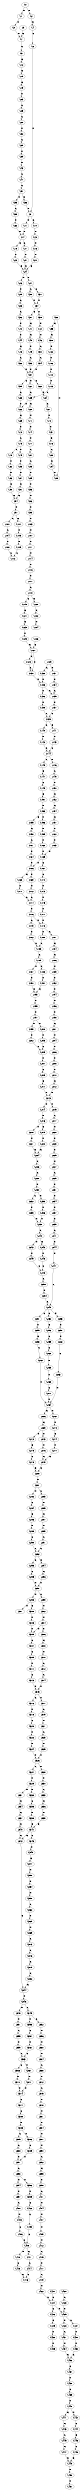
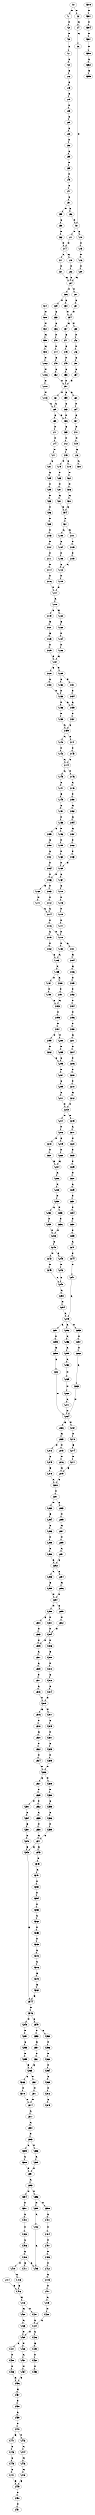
  strict digraph {
    S0
    S1
    S2
    S3
    S4
    S5
    S6
    S7
    S8
    S9
    S10
    S11
    S12
    S13
    S14
    S15
    S16
    S17
    S18
    S19
    S20
    S21
    S22
    S23
    S24
    S25
    S26
    S27
    S28
    S29
    S30
    S31
    S32
    S33
    S34
    S35
    S36
    S37
    S38
    S39
    S40
    S41
    S42
    S43
    S44
    S45
    S46
    S47
    S48
    S49
    S50
    S51
    S52
    S53
    S54
    S55
    S56
    S57
    S58
    S59
    S60
    S61
    S62
    S63
    S64
    S65
    S66
    S67
    S68
    S69
    S70
    S71
    S72
    S73
    S74
    S75
    S76
    S77
    S78
    S79
    S80
    S81
    S82
    S83
    S84
    S85
    S86
    S87
    S88
    S89
    S90
    S91
    S92
    S93
    S94
    S95
    S96
    S97
    S98
    S99
    S100
    S101
    S102
    S103
    S104
    S105
    S106
    S107
    S108
    S109
    S110
    S111
    S112
    S113
    S114
+   S115
    S116
    S117
    S118
    S119
    S120
    S121
    S122
    S123
    S124
    S125
    S126
    S127
    S128
    S129
    S130
    S131
    S132
    S133
    S134
    S135
    S136
    S137
    S138
    S139
    S140
    S141
    S142
    S143
    S144
    S145
    S146
    S147
    S148
    S149
    S150
    S151
    S152
    S153
    S154
    S155
    S156
    S157
    S158
    S159
    S160
    S161
    S162
    S163
    S164
    S165
    S166
    S167
    S168
    S169
    S170
    S171
    S172
    S173
    S174
    S175
    S176
    S177
    S178
    S179
    S180
    S181
    S182
    S183
    S184
    S185
    S186
    S187
    S188
    S189
    S190
    S191
    S192
    S193
    S194
    S195
    S196
    S197
    S198
    S199
    S200
    S201
    S202
    S203
    S204
    S205
    S206
    S207
    S208
    S209
    S210
    S211
    S212
    S213
    S214
    S215
    S216
    S217
    S218
    S219
    S220
    S221
    S222
    S223
    S224
    S225
    S226
    S227
    S228
    S229
    S230
    S231
    S232
    S233
    S234
    S235
    S236
    S237
    S238
    S239
    S240
    S241
    S242
    S243
    S244
    S245
    S246
    S247
    S248
    S249
    S250
    S251
    S252
    S253
    S254
    S255
    S256
    S257
    S258
    S259
    S260
    S261
    S262
    S263
    S264
    S265
    S266
    S267
    S268
    S269
    S270
    S271
    S272
    S273
    S274
    S275
    S276
    S277
    S278
    S279
    S280
    S281
    S282
    S283
    S284
    S285
    S286
    S287
    S288
    S289
    S290
    S291
    S292
    S293
    S294
    S295
    S296
    S297
    S298
    S299
    S300
    S301
    S302
    S303
    S304
    S305
    S306
    S307
    S308
    S309
    S310
    S311
    S312
    S313
    S314
    S315
    S316
    S317
    S318
    S319
    S320
    S321
    S322
    S323
    S324
    S325
    S326
    S327
    S328
    S329
    S330
    S331
    S332
    S333
    S334
    S335
    S336
    S337
    S338
    S339
    S340
    S341
    S342
    S343
    S344
    S345
    S346
    S347
    S348
    S349
    S350
    S351
    S352
    S353
    S354
    S355
    S356
    S357
    S358
    S359
    S360
    S361
    S362
    S363
    S364
    S365
    S366
    S367
    S368
    S369
    S370
    S371
    S372
    S373
    S374
    S375
    S376
    S377
    S378
    S379
    S380
    S381
    S382
    S383
    S384
    S385
    S386
    S387
    S388
    S389
    S390
    S391
    S392
    S393
    S395
    S394
    S396
    S397
    S398
    S399
    S400
    S401
    S402
    S403
    S404
    S405
    S406
    S407
    S408
    S409
    S410
    S411
    S412
    S413
    S414
    S415
    S416
    S417
+   S418
    S419
    S420
    S421
    S422
    S423
    S424
    S425
    S426
    S427
    S428
    S429
    S430
    S431
    S432
    S433
    S434
    S435
    S436
    S437
    S438
    S439
    S440
    S441
    S442
    S443
    S444
    S445
    S446
    S447
    S448
    S449
    S450
    S451
    S0 -> S1 [label=T]
    S0 -> S2 [label=T]
    S1 -> S3 [label=T]
    S2 -> S4 [label=G]
-   S3 -> S7 [label=A]
+   S3 -> S5 [label=A]
    S4 -> S6 [label=G]
    S5 -> S7 [label=G]
    S6 -> S8 [label=T]
    S7 -> S9 [label=C]
    S8 -> S10 [label=C]
    S8 -> S11 [label=T]
    S9 -> S12 [label=G]
    S10 -> S13 [label=T]
    S11 -> S14 [label=T]
    S12 -> S15 [label=G]
    S13 -> S16 [label=T]
    S14 -> S17 [label=C]
    S14 -> S18 [label=G]
    S15 -> S19 [label=G]
    S16 -> S20 [label=T]
    S17 -> S21 [label=T]
    S18 -> S22 [label=T]
    S19 -> S23 [label=T]
    S20 -> S24 [label=G]
    S21 -> S24 [label=G]
    S22 -> S24 [label=G]
    S23 -> S25 [label=C]
    S24 -> S26 [label=A]
    S24 -> S27 [label=T]
    S25 -> S28 [label=C]
    S26 -> S29 [label=T]
-   S27 -> S30 [label=C]
+   S26 -> S30 [label=C]
    S27 -> S31 [label=C]
    S28 -> S32 [label=T]
    S29 -> S33 [label=C]
    S30 -> S34 [label=A]
    S31 -> S34 [label=A]
    S32 -> S35 [label=C]
    S33 -> S36 [label=C]
    S34 -> S37 [label=G]
    S34 -> S38 [label=A]
    S35 -> S39 [label=T]
    S36 -> S40 [label=T]
    S37 -> S41 [label=G]
    S38 -> S42 [label=T]
    S39 -> S43 [label=A]
    S40 -> S44 [label=T]
    S41 -> S45 [label=G]
    S42 -> S46 [label=A]
    S43 -> S47 [label=C]
    S44 -> S48 [label=G]
    S45 -> S49 [label=T]
    S46 -> S50 [label=C]
    S47 -> S51 [label=C]
    S48 -> S52 [label=C]
    S49 -> S53 [label=C]
    S50 -> S54 [label=C]
    S51 -> S55 [label=A]
    S51 -> S56 [label=G]
    S52 -> S57 [label=T]
    S53 -> S57 [label=T]
    S54 -> S57 [label=T]
    S55 -> S58 [label=C]
    S56 -> S8 [label=T]
    S57 -> S59 [label=C]
    S57 -> S60 [label=C]
    S57 -> S61 [label=A]
    S58 -> S62 [label=T]
    S59 -> S63 [label=C]
    S60 -> S64 [label=T]
    S61 -> S65 [label=C]
    S62 -> S14 [label=T]
    S63 -> S66 [label=T]
    S64 -> S67 [label=G]
    S65 -> S66 [label=T]
    S65 -> S68 [label=G]
    S66 -> S69 [label=G]
    S67 -> S70 [label=T]
    S68 -> S71 [label=A]
    S69 -> S72 [label=T]
    S70 -> S73 [label=T]
    S71 -> S74 [label=T]
    S72 -> S75 [label=C]
    S73 -> S76 [label=G]
    S74 -> S77 [label=T]
    S75 -> S78 [label=C]
    S75 -> S79 [label=T]
    S76 -> S80 [label=C]
    S77 -> S81 [label=C]
    S78 -> S82 [label=T]
    S79 -> S83 [label=T]
-   S80 -> S84 [label=G]
    S81 -> S85 [label=C]
    S82 -> S86 [label=T]
    S83 -> S87 [label=A]
    S84 -> S88 [label=A]
    S85 -> S89 [label=T]
    S86 -> S90 [label=G]
    S87 -> S91 [label=G]
-   S92 -> S88 [label=A]
+   S88 -> S92 [label=A]
    S89 -> S93 [label=T]
    S90 -> S94 [label=G]
    S91 -> S94 [label=G]
    S92 -> S95 [label=G]
    S93 -> S96 [label=A]
    S94 -> S97 [label=T]
    S95 -> S98 [label=G]
    S96 -> S99 [label=T]
    S97 -> S100 [label=C]
    S97 -> S101 [label=G]
    S98 -> S102 [label=T]
    S99 -> S103 [label=T]
    S100 -> S104 [label=C]
    S101 -> S105 [label=T]
    S102 -> S106 [label=A]
    S103 -> S107 [label=A]
    S104 -> S108 [label=T]
    S105 -> S109 [label=T]
    S106 -> S110 [label=T]
    S107 -> S111 [label=T]
    S108 -> S112 [label=C]
    S109 -> S112 [label=C]
    S110 -> S113 [label=A]
    S111 -> S114 [label=A]
+   S112 -> S115 [label=T]
    S113 -> S65 [label=C]
    S114 -> S116 [label=T]
+   S115 -> S117 [label=T]
    S116 -> S117 [label=T]
    S117 -> S118 [label=C]
    S118 -> S119 [label=C]
    S118 -> S120 [label=G]
    S119 -> S121 [label=G]
    S120 -> S122 [label=G]
    S121 -> S123 [label=G]
    S122 -> S124 [label=A]
    S123 -> S125 [label=T]
+   S124 -> S126 [label=T]
    S125 -> S127 [label=G]
    S126 -> S127 [label=G]
    S127 -> S128 [label=G]
-   S127 -> S130 [label=T]
+   S127 -> S129 [label=T]
    S128 -> S130 [label=C]
    S129 -> S131 [label=T]
    S129 -> S132 [label=C]
    S130 -> S133 [label=T]
    S131 -> S134 [label=T]
    S132 -> S133 [label=T]
    S133 -> S135 [label=C]
    S133 -> S136 [label=T]
    S134 -> S135 [label=C]
    S135 -> S137 [label=T]
    S136 -> S138 [label=T]
    S137 -> S139 [label=C]
    S138 -> S139 [label=C]
    S139 -> S140 [label=C]
    S139 -> S141 [label=G]
    S140 -> S142 [label=T]
    S141 -> S143 [label=T]
    S142 -> S144 [label=C]
    S143 -> S144 [label=C]
    S144 -> S145 [label=C]
    S144 -> S146 [label=T]
    S145 -> S147 [label=G]
    S146 -> S148 [label=C]
    S147 -> S149 [label=G]
    S148 -> S150 [label=T]
    S149 -> S151 [label=G]
    S150 -> S152 [label=G]
    S151 -> S153 [label=T]
    S152 -> S154 [label=G]
    S153 -> S155 [label=G]
    S153 -> S156 [label=A]
    S154 -> S157 [label=G]
    S155 -> S158 [label=G]
    S156 -> S159 [label=A]
    S157 -> S160 [label=T]
    S158 -> S161 [label=C]
    S159 -> S162 [label=T]
    S160 -> S163 [label=T]
    S161 -> S164 [label=T]
    S162 -> S165 [label=T]
    S163 -> S165 [label=T]
    S164 -> S166 [label=T]
    S165 -> S166 [label=T]
    S165 -> S167 [label=C]
    S166 -> S168 [label=G]
    S166 -> S169 [label=T]
    S167 -> S170 [label=C]
    S168 -> S171 [label=A]
    S169 -> S172 [label=A]
    S170 -> S173 [label=A]
    S171 -> S174 [label=C]
    S172 -> S174 [label=C]
    S173 -> S175 [label=T]
    S174 -> S176 [label=T]
    S175 -> S177 [label=T]
    S176 -> S178 [label=T]
    S176 -> S179 [label=C]
    S177 -> S178 [label=T]
    S178 -> S180 [label=T]
    S178 -> S181 [label=C]
    S179 -> S182 [label=T]
    S180 -> S183 [label=C]
    S181 -> S184 [label=G]
    S182 -> S183 [label=C]
    S183 -> S185 [label=G]
    S184 -> S186 [label=G]
    S185 -> S187 [label=T]
    S185 -> S188 [label=G]
    S186 -> S189 [label=A]
    S187 -> S190 [label=T]
    S188 -> S191 [label=T]
    S189 -> S192 [label=T]
    S190 -> S193 [label=G]
    S191 -> S193 [label=G]
    S192 -> S194 [label=T]
    S193 -> S195 [label=T]
    S194 -> S196 [label=A]
    S195 -> S197 [label=T]
    S196 -> S198 [label=T]
    S197 -> S199 [label=T]
    S197 -> S200 [label=A]
    S198 -> S201 [label=G]
    S199 -> S202 [label=T]
    S200 -> S203 [label=T]
    S201 -> S204 [label=A]
    S202 -> S205 [label=C]
    S203 -> S205 [label=C]
    S204 -> S206 [label=T]
    S205 -> S207 [label=T]
    S206 -> S208 [label=T]
    S207 -> S209 [label=C]
    S208 -> S210 [label=T]
    S209 -> S211 [label=G]
    S210 -> S212 [label=G]
    S211 -> S213 [label=T]
    S212 -> S213 [label=T]
    S213 -> S214 [label=T]
    S213 -> S215 [label=T]
    S214 -> S216 [label=T]
    S215 -> S217 [label=C]
    S216 -> S218 [label=A]
    S216 -> S219 [label=G]
    S217 -> S220 [label=A]
    S218 -> S221 [label=A]
    S219 -> S222 [label=A]
    S220 -> S223 [label=T]
    S221 -> S224 [label=G]
    S222 -> S224 [label=G]
    S223 -> S225 [label=T]
    S224 -> S226 [label=G]
    S225 -> S227 [label=A]
    S226 -> S228 [label=G]
    S227 -> S229 [label=C]
    S228 -> S230 [label=T]
    S229 -> S231 [label=T]
    S230 -> S232 [label=C]
    S230 -> S233 [label=T]
    S231 -> S234 [label=T]
    S232 -> S235 [label=T]
    S233 -> S236 [label=T]
    S234 -> S237 [label=T]
    S235 -> S238 [label=A]
    S236 -> S238 [label=A]
    S237 -> S239 [label=T]
    S238 -> S240 [label=C]
    S239 -> S241 [label=C]
    S240 -> S242 [label=A]
    S240 -> S243 [label=G]
    S241 -> S244 [label=T]
    S242 -> S245 [label=A]
    S243 -> S246 [label=A]
    S244 -> S247 [label=T]
    S245 -> S248 [label=C]
    S246 -> S248 [label=C]
    S247 -> S249 [label=C]
    S248 -> S250 [label=C]
    S249 -> S251 [label=C]
    S249 -> S252 [label=C]
    S249 -> S253 [label=T]
    S250 -> S254 [label=T]
    S251 -> S255 [label=T]
    S252 -> S256 [label=G]
    S253 -> S257 [label=T]
    S254 -> S249 [label=C]
    S255 -> S258 [label=G]
    S256 -> S259 [label=C]
    S257 -> S260 [label=T]
    S258 -> S261 [label=C]
    S259 -> S262 [label=C]
    S260 -> S263 [label=C]
    S261 -> S264 [label=A]
    S262 -> S265 [label=A]
    S263 -> S264 [label=A]
    S264 -> S266 [label=G]
    S264 -> S267 [label=A]
    S265 -> S268 [label=A]
    S266 -> S269 [label=G]
    S267 -> S270 [label=A]
    S268 -> S271 [label=C]
    S269 -> S272 [label=T]
    S269 -> S273 [label=A]
    S270 -> S274 [label=G]
    S271 -> S264 [label=A]
    S272 -> S275 [label=G]
    S273 -> S276 [label=A]
    S274 -> S277 [label=A]
    S275 -> S278 [label=G]
    S276 -> S279 [label=G]
    S277 -> S279 [label=G]
    S278 -> S280 [label=G]
    S279 -> S280 [label=G]
    S280 -> S281 [label=T]
    S281 -> S282 [label=A]
    S281 -> S283 [label=C]
    S282 -> S284 [label=G]
    S283 -> S285 [label=A]
    S284 -> S286 [label=G]
    S285 -> S287 [label=G]
    S286 -> S288 [label=T]
    S287 -> S289 [label=A]
    S288 -> S290 [label=C]
    S289 -> S291 [label=C]
    S290 -> S292 [label=C]
    S291 -> S292 [label=C]
    S292 -> S293 [label=C]
    S292 -> S294 [label=G]
    S293 -> S295 [label=G]
    S294 -> S296 [label=G]
    S295 -> S297 [label=A]
    S296 -> S297 [label=A]
    S297 -> S298 [label=A]
    S297 -> S299 [label=C]
    S298 -> S300 [label=G]
    S298 -> S301 [label=A]
    S299 -> S302 [label=A]
    S300 -> S303 [label=A]
+   S301 -> S304 [label=A]
    S302 -> S304 [label=A]
    S303 -> S305 [label=A]
    S304 -> S305 [label=A]
    S304 -> S306 [label=T]
    S305 -> S307 [label=C]
    S306 -> S308 [label=G]
    S307 -> S309 [label=C]
    S308 -> S310 [label=A]
    S309 -> S311 [label=T]
    S310 -> S312 [label=C]
    S311 -> S313 [label=C]
    S312 -> S314 [label=C]
    S313 -> S315 [label=T]
    S314 -> S315 [label=T]
    S315 -> S316 [label=G]
    S315 -> S317 [label=A]
    S316 -> S318 [label=T]
    S317 -> S319 [label=C]
    S318 -> S320 [label=G]
    S319 -> S321 [label=A]
    S320 -> S322 [label=T]
    S321 -> S323 [label=C]
    S322 -> S324 [label=A]
    S323 -> S325 [label=A]
    S324 -> S326 [label=T]
    S325 -> S326 [label=T]
    S326 -> S327 [label=G]
    S326 -> S328 [label=T]
    S327 -> S329 [label=T]
    S328 -> S330 [label=T]
    S329 -> S331 [label=A]
    S329 -> S332 [label=T]
    S330 -> S333 [label=C]
    S331 -> S334 [label=G]
    S332 -> S335 [label=C]
    S333 -> S336 [label=G]
    S334 -> S337 [label=G]
    S335 -> S338 [label=A]
    S336 -> S339 [label=A]
    S337 -> S340 [label=G]
    S338 -> S341 [label=G]
    S339 -> S341 [label=G]
    S340 -> S342 [label=G]
    S341 -> S342 [label=G]
    S341 -> S343 [label=G]
    S342 -> S344 [label=G]
    S343 -> S345 [label=T]
    S344 -> S346 [label=T]
    S345 -> S347 [label=G]
    S346 -> S348 [label=T]
    S346 -> S349 [label=C]
    S347 -> S350 [label=A]
    S348 -> S351 [label=T]
    S349 -> S352 [label=C]
    S349 -> S353 [label=T]
    S350 -> S354 [label=T]
    S351 -> S355 [label=C]
    S352 -> S356 [label=A]
    S353 -> S357 [label=G]
    S354 -> S358 [label=A]
    S355 -> S359 [label=T]
    S356 -> S360 [label=A]
    S357 -> S361 [label=T]
    S358 -> S362 [label=C]
    S359 -> S363 [label=G]
    S360 -> S364 [label=A]
    S361 -> S363 [label=G]
    S362 -> S365 [label=T]
    S363 -> S366 [label=C]
    S363 -> S367 [label=A]
    S364 -> S368 [label=C]
    S365 -> S369 [label=A]
    S366 -> S370 [label=A]
    S367 -> S371 [label=A]
    S368 -> S372 [label=T]
    S369 -> S373 [label=C]
    S370 -> S374 [label=T]
    S371 -> S374 [label=T]
    S372 -> S375 [label=C]
    S373 -> S376 [label=C]
    S374 -> S377 [label=C]
-   S375 -> S378 [label=T]
    S376 -> S379 [label=G]
    S377 -> S380 [label=C]
    S378 -> S381 [label=A]
    S379 -> S382 [label=G]
    S380 -> S383 [label=T]
    S381 -> S384 [label=T]
    S382 -> S344 [label=G]
    S383 -> S385 [label=C]
    S383 -> S386 [label=T]
    S384 -> S387 [label=A]
    S385 -> S388 [label=C]
    S386 -> S389 [label=C]
    S387 -> S390 [label=A]
    S388 -> S391 [label=T]
    S389 -> S391 [label=T]
    S390 -> S392 [label=C]
    S391 -> S393 [label=C]
    S392 -> S395 [label=G]
    S393 -> S394 [label=A]
    S393 -> S396 [label=T]
-   S395 -> S398 [label=T]
+   S396 -> S398 [label=T]
    S394 -> S397 [label=T]
    S396 -> S399 [label=A]
    S397 -> S400 [label=C]
    S398 -> S401 [label=C]
    S399 -> S402 [label=C]
    S400 -> S403 [label=A]
    S401 -> S404 [label=A]
    S402 -> S405 [label=C]
    S403 -> S406 [label=C]
    S404 -> S407 [label=A]
-   S405 -> S408 [label=C]
+   S408 -> S405 [label=C]
    S406 -> S408 [label=C]
    S407 -> S409 [label=A]
    S408 -> S410 [label=A]
    S408 -> S411 [label=G]
    S409 -> S412 [label=A]
    S410 -> S413 [label=C]
-   S411 -> S414 [label=C]
    S412 -> S415 [label=C]
    S413 -> S416 [label=G]
    S414 -> S416 [label=G]
    S415 -> S417 [label=T]
+   S416 -> S418 [label=G]
    S417 -> S419 [label=C]
+   S418 -> S420 [label=G]
+   S418 -> S421 [label=A]
    S419 -> S422 [label=A]
    S420 -> S423 [label=C]
    S421 -> S424 [label=C]
    S422 -> S424 [label=C]
    S423 -> S425 [label=T]
    S424 -> S425 [label=T]
    S424 -> S426 [label=C]
    S425 -> S427 [label=C]
    S425 -> S428 [label=T]
    S426 -> S429 [label=G]
    S427 -> S430 [label=A]
    S428 -> S431 [label=C]
    S429 -> S432 [label=T]
    S430 -> S433 [label=A]
    S431 -> S434 [label=A]
    S432 -> S435 [label=A]
    S433 -> S436 [label=G]
    S434 -> S436 [label=G]
    S436 -> S437 [label=G]
    S437 -> S438 [label=T]
    S438 -> S439 [label=C]
    S439 -> S440 [label=T]
    S440 -> S441 [label=G]
    S440 -> S442 [label=A]
    S441 -> S443 [label=G]
    S442 -> S444 [label=C]
    S443 -> S445 [label=C]
    S444 -> S446 [label=G]
    S445 -> S447 [label=G]
    S446 -> S448 [label=G]
    S447 -> S449 [label=G]
    S448 -> S449 [label=G]
    S449 -> S450 [label=T]
    S450 -> S451 [label=A]
  }
